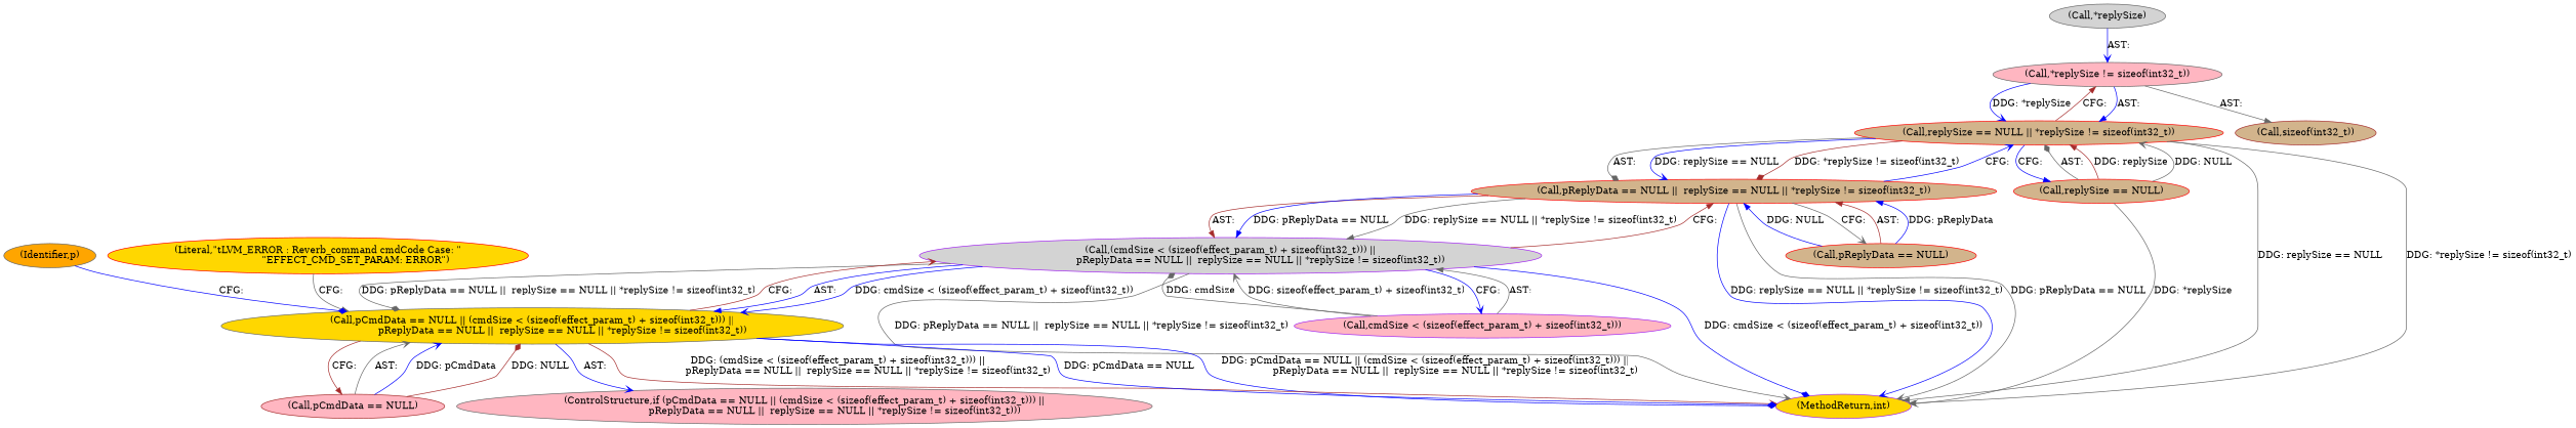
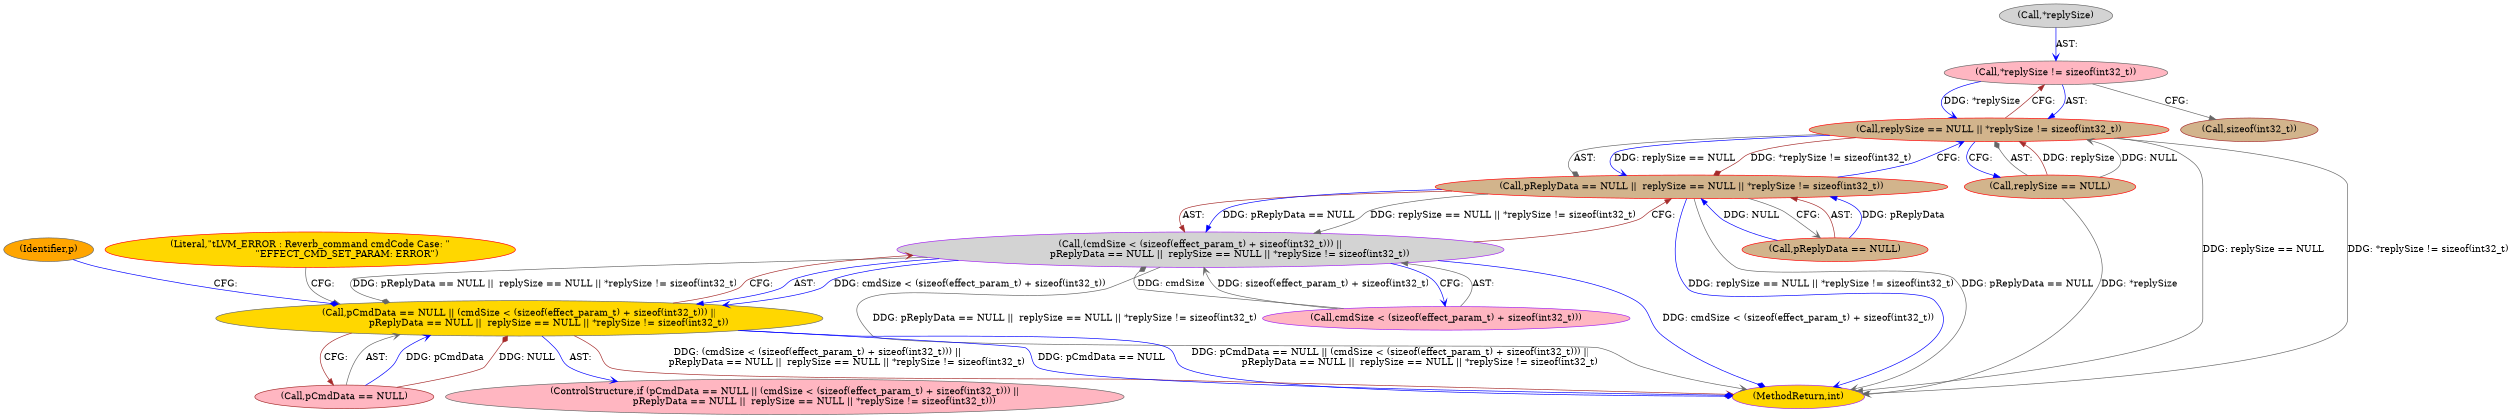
  digraph {
    node [color=gray40 fillcolor=tan style=filled]
    edge [arrowhead=normal color=blue]
    n1 [fillcolor=lightpink label="(Call,*replySize != sizeof(int32_t))"]
    n2 [color=red label="(Call,replySize == NULL || *replySize != sizeof(int32_t))"]
    n3 [color=brown label="(Call,sizeof(int32_t))"]
    n4 [color=purple fillcolor=gold label="(MethodReturn,int)"]
    n5 [color=red label="(Call,pReplyData == NULL ||  replySize == NULL || *replySize != sizeof(int32_t))"]
    n6 [color=red label="(Call,replySize == NULL)"]
    n7 [color=purple fillcolor=lightgrey label="(Call,(cmdSize < (sizeof(effect_param_t) + sizeof(int32_t))) ||\n                    pReplyData == NULL ||  replySize == NULL || *replySize != sizeof(int32_t))"]
    n8 [color=red label="(Call,pReplyData == NULL)"]
    n9 [fillcolor=gold label="(Call,pCmdData == NULL || (cmdSize < (sizeof(effect_param_t) + sizeof(int32_t))) ||\n                    pReplyData == NULL ||  replySize == NULL || *replySize != sizeof(int32_t))"]
    n10 [color=purple fillcolor=lightpink label="(Call,cmdSize < (sizeof(effect_param_t) + sizeof(int32_t)))"]
    n11 [color=brown fillcolor=lightpink label="(Call,pCmdData == NULL)"]
    n12 [fillcolor=lightpink label="(ControlStructure,if (pCmdData == NULL || (cmdSize < (sizeof(effect_param_t) + sizeof(int32_t))) ||\n                    pReplyData == NULL ||  replySize == NULL || *replySize != sizeof(int32_t)))"]
    n13 [color=red fillcolor=gold label="(Literal,\"\tLVM_ERROR : Reverb_command cmdCode Case: \"\n                         \"EFFECT_CMD_SET_PARAM: ERROR\")"]
    n14 [fillcolor=lightgrey label="(Call,*replySize)"]
    n15 [fillcolor=orange label="(Identifier,p)"]
    n1 -> n2 [label="AST: "]
    n1 -> n2 [arrowhead=vee label="DDG: *replySize"]
-   n1 -> n3 [color=gray40 label="AST: "]
+   n1 -> n3 [color=gray40 label="CFG: "]
    n2 -> n1 [color=brown label="CFG: "]
    n2 -> n4 [color=gray40 label="DDG: replySize == NULL"]
    n2 -> n4 [color=gray40 label="DDG: *replySize != sizeof(int32_t)"]
    n2 -> n5 [arrowhead=diamond color=gray40 label="AST: "]
    n2 -> n5 [arrowhead=vee label="DDG: replySize == NULL"]
    n2 -> n5 [arrowhead=diamond color=brown label="DDG: *replySize != sizeof(int32_t)"]
    n2 -> n6 [label="CFG: "]
    n5 -> n2 [arrowhead=vee label="CFG: "]
    n5 -> n4 [arrowhead=vee label="DDG: replySize == NULL || *replySize != sizeof(int32_t)"]
    n5 -> n4 [arrowhead=vee color=gray40 label="DDG: pReplyData == NULL"]
    n5 -> n7 [color=brown label="AST: "]
    n5 -> n7 [label="DDG: pReplyData == NULL"]
    n5 -> n7 [color=gray40 label="DDG: replySize == NULL || *replySize != sizeof(int32_t)"]
    n5 -> n8 [arrowhead=vee color=gray40 label="CFG: "]
    n6 -> n2 [arrowhead=diamond color=gray40 label="AST: "]
    n6 -> n2 [color=brown label="DDG: replySize"]
    n6 -> n2 [arrowhead=vee color=gray40 label="DDG: NULL"]
    n6 -> n4 [arrowhead=vee color=gray40 label="DDG: *replySize"]
    n7 -> n4 [arrowhead=vee color=gray40 label="DDG: pReplyData == NULL ||  replySize == NULL || *replySize != sizeof(int32_t)"]
    n7 -> n4 [arrowhead=diamond label="DDG: cmdSize < (sizeof(effect_param_t) + sizeof(int32_t))"]
    n7 -> n5 [color=brown label="CFG: "]
    n7 -> n9 [label="AST: "]
    n7 -> n9 [arrowhead=vee label="DDG: cmdSize < (sizeof(effect_param_t) + sizeof(int32_t))"]
    n7 -> n9 [arrowhead=diamond color=gray40 label="DDG: pReplyData == NULL ||  replySize == NULL || *replySize != sizeof(int32_t)"]
    n7 -> n10 [arrowhead=vee label="CFG: "]
    n8 -> n5 [color=brown label="AST: "]
    n8 -> n5 [label="DDG: pReplyData"]
    n8 -> n5 [label="DDG: NULL"]
    n9 -> n4 [arrowhead=diamond label="DDG: pCmdData == NULL || (cmdSize < (sizeof(effect_param_t) + sizeof(int32_t))) ||\n                    pReplyData == NULL ||  replySize == NULL || *replySize != sizeof(int32_t)"]
    n9 -> n4 [arrowhead=vee color=brown label="DDG: (cmdSize < (sizeof(effect_param_t) + sizeof(int32_t))) ||\n                    pReplyData == NULL ||  replySize == NULL || *replySize != sizeof(int32_t)"]
    n9 -> n4 [arrowhead=diamond label="DDG: pCmdData == NULL"]
    n9 -> n7 [arrowhead=vee color=brown label="CFG: "]
    n9 -> n11 [color=brown label="CFG: "]
    n9 -> n12 [arrowhead=vee label="AST: "]
    n10 -> n7 [color=gray40 label="AST: "]
    n10 -> n7 [arrowhead=diamond color=gray40 label="DDG: cmdSize"]
    n10 -> n7 [arrowhead=vee color=gray40 label="DDG: sizeof(effect_param_t) + sizeof(int32_t)"]
    n11 -> n9 [arrowhead=vee color=gray40 label="AST: "]
    n11 -> n9 [arrowhead=vee label="DDG: pCmdData"]
    n11 -> n9 [arrowhead=diamond color=brown label="DDG: NULL"]
    n13 -> n9 [color=gray40 label="CFG: "]
    n14 -> n1 [arrowhead=vee label="AST: "]
    n15 -> n9 [arrowhead=diamond label="CFG: "]
  }
